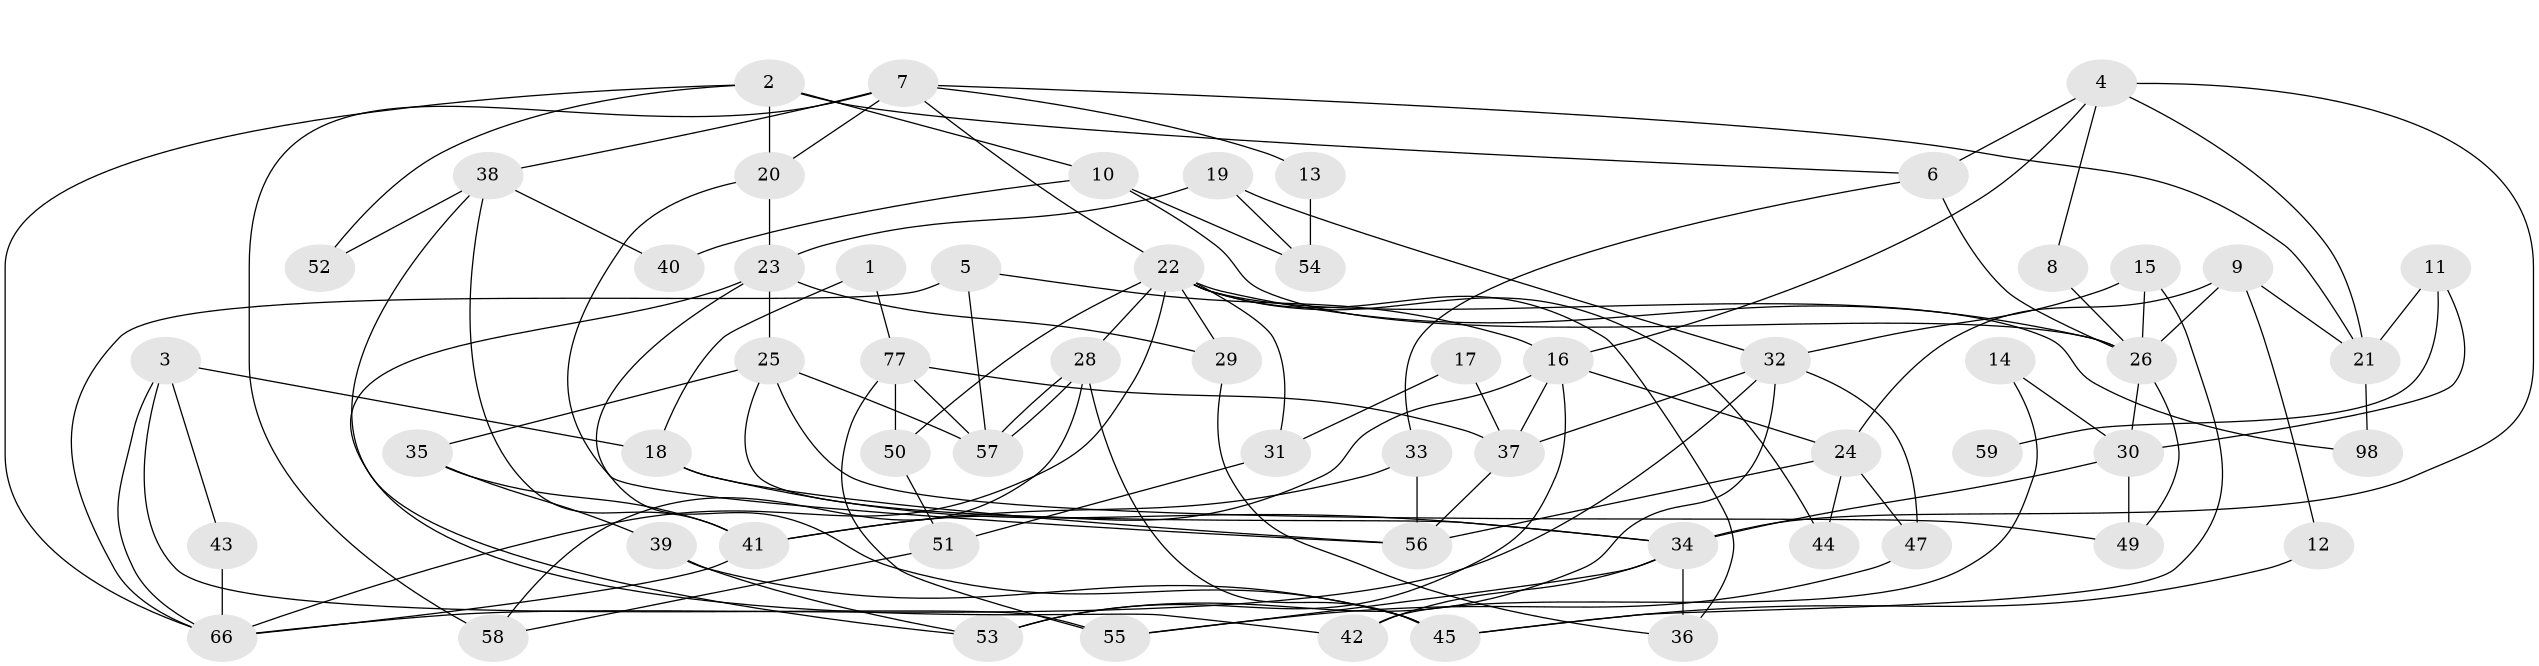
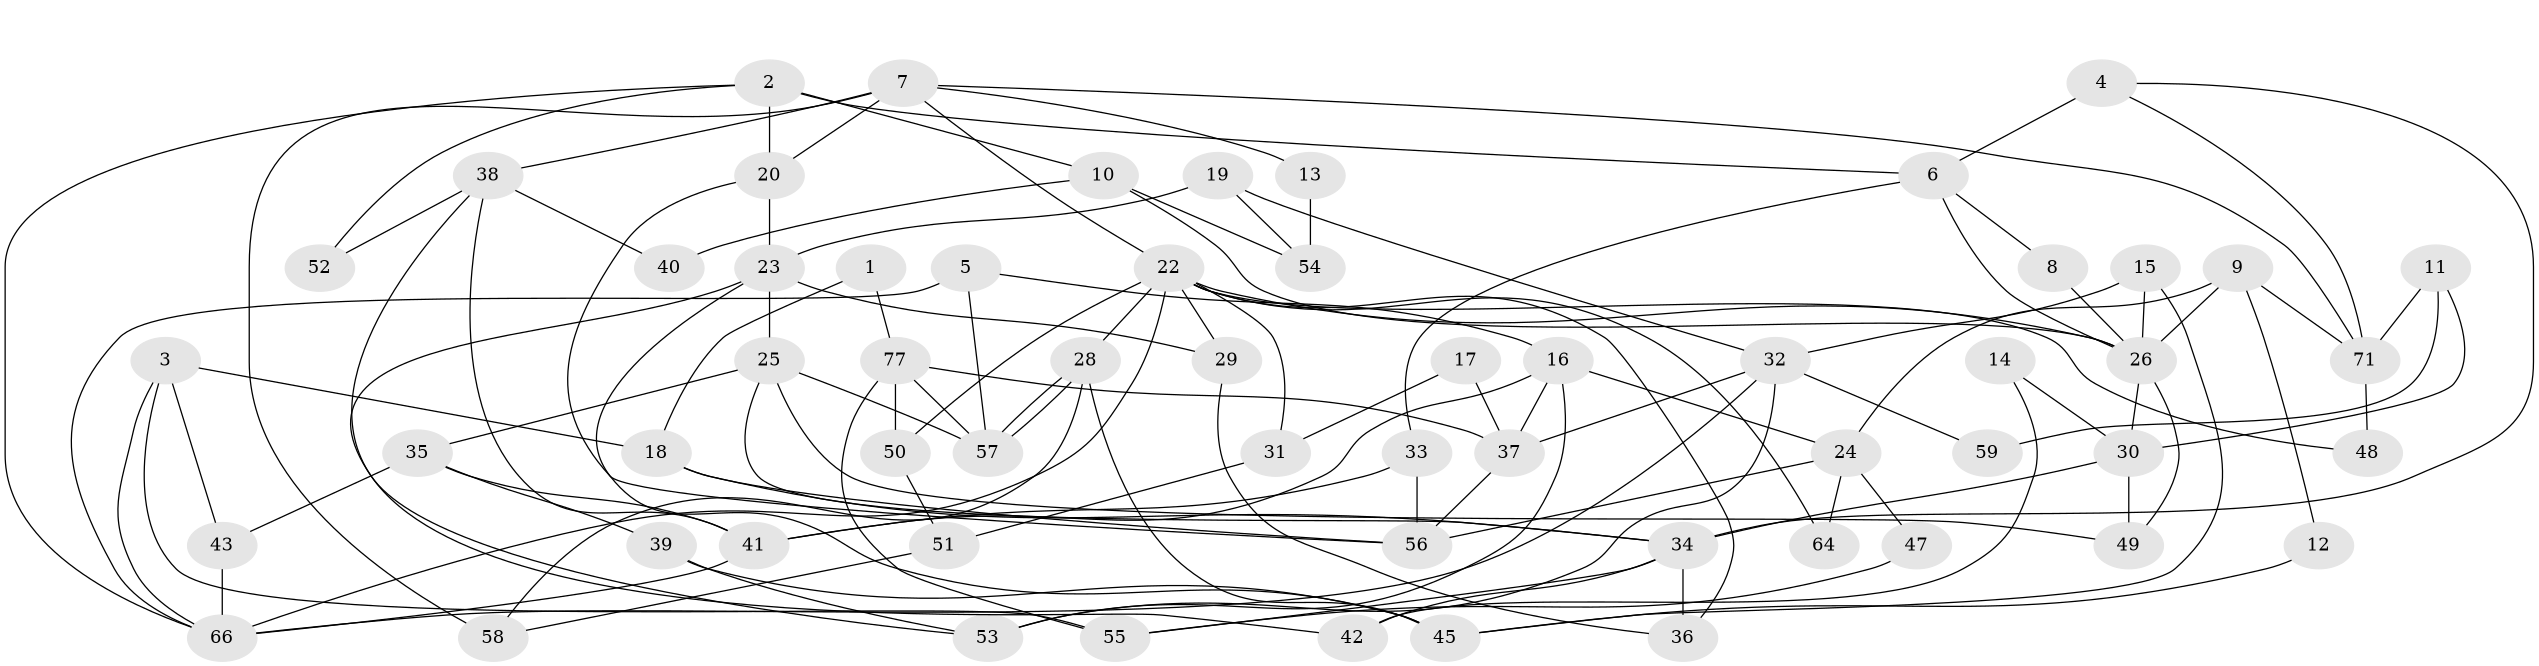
  graph {
    node [color=gray90 style=filled]
    1
    18
    n3 [label=77]
    34
    56
    55
    57
    37
    50
    2
    6
    10
    20
    n14 [label=66]
    52
    26
    33
    40
    54
    23
    3
    43
    4
    8
    16
-   21
+   21 [label=71]
    24
    41
    53
-   48 [label=98]
+   48
    42
    36
    5
    30
    49
    7
    13
    22
    38
    58
    31
    28
    29
-   44
+   44 [label=64]
    9
    12
    45
    47
    11
    59
    14
    15
    32
    17
    51
    19
    25
    35
    39
    1 -- 18
    1 -- n3
    18 -- 34
    18 -- 56
    n3 -- 55
    n3 -- 57
    n3 -- 37
    n3 -- 50
    34 -- 55
    34 -- 42
    34 -- 36
    37 -- 56
    50 -- 51
    2 -- 6
    2 -- 10
    2 -- 20
    2 -- n14
    2 -- 52
    6 -- 26
    6 -- 33
    10 -- 26
    10 -- 40
    10 -- 54
    20 -- 56
    20 -- 23
    26 -- 30
    26 -- 49
    33 -- 56
    33 -- 41
    23 -- 53
    23 -- 29
    23 -- 45
    23 -- 25
    3 -- 18
    3 -- 55
    3 -- n14
    3 -- 43
    43 -- n14
    4 -- 34
    4 -- 6
-   4 -- 8
-   4 -- 16
+   6 -- 8
    4 -- 21
    8 -- 26
    16 -- 37
    16 -- 24
    16 -- 41
    16 -- 53
    21 -- 48
    24 -- 56
    24 -- 44
    24 -- 47
    41 -- n14
    5 -- 57
    5 -- n14
    5 -- 16
    30 -- 34
    30 -- 49
    7 -- 20
    7 -- 21
    7 -- 13
    7 -- 22
    7 -- 38
    7 -- 58
    13 -- 54
    22 -- 50
    22 -- n14
    22 -- 26
    22 -- 48
    22 -- 36
    22 -- 31
    22 -- 28
    22 -- 29
    22 -- 44
    38 -- 52
    38 -- 40
    38 -- 41
    38 -- 42
    31 -- 51
    28 -- 57
    28 -- 57
    28 -- 58
    28 -- 45
    29 -- 36
    9 -- 26
    9 -- 21
    9 -- 24
    9 -- 12
    12 -- 45
    47 -- 55
    11 -- 21
    11 -- 30
    11 -- 59
    14 -- 42
    14 -- 30
    15 -- 26
    15 -- 45
    15 -- 32
    32 -- 37
    32 -- n14
    32 -- 53
-   32 -- 47
+   32 -- 59
    17 -- 37
    17 -- 31
    51 -- 58
    19 -- 54
    19 -- 23
    19 -- 32
    25 -- 34
    25 -- 57
    25 -- 49
    25 -- 35
+   35 -- 43
    35 -- 41
    35 -- 39
    39 -- 53
    39 -- 45
  }
